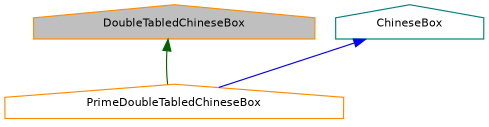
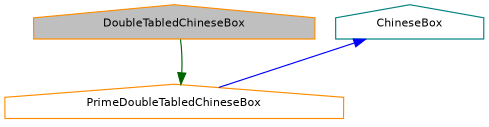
  digraph {
    node [color=darkorange fillcolor=white fontname=Helvetica fontsize=10 shape=house style=filled]
    edge [dir=back fontname=Helvetica fontsize=10 labelfontname=Helvetica labelfontsize=10 style=solid]
    n1 [fillcolor=grey75 fontcolor=black height=0.2 label=DoubleTabledChineseBox width=0.4]
    n2 [height=0.2 label=PrimeDoubleTabledChineseBox width=0.4]
    n3 [color=teal height=0.2 label=ChineseBox width=0.4]
-   n1 -> n2 [color=darkgreen]
+   n2 -> n1 [color=darkgreen]
    n3 -> n2 [color=blue]
  }
